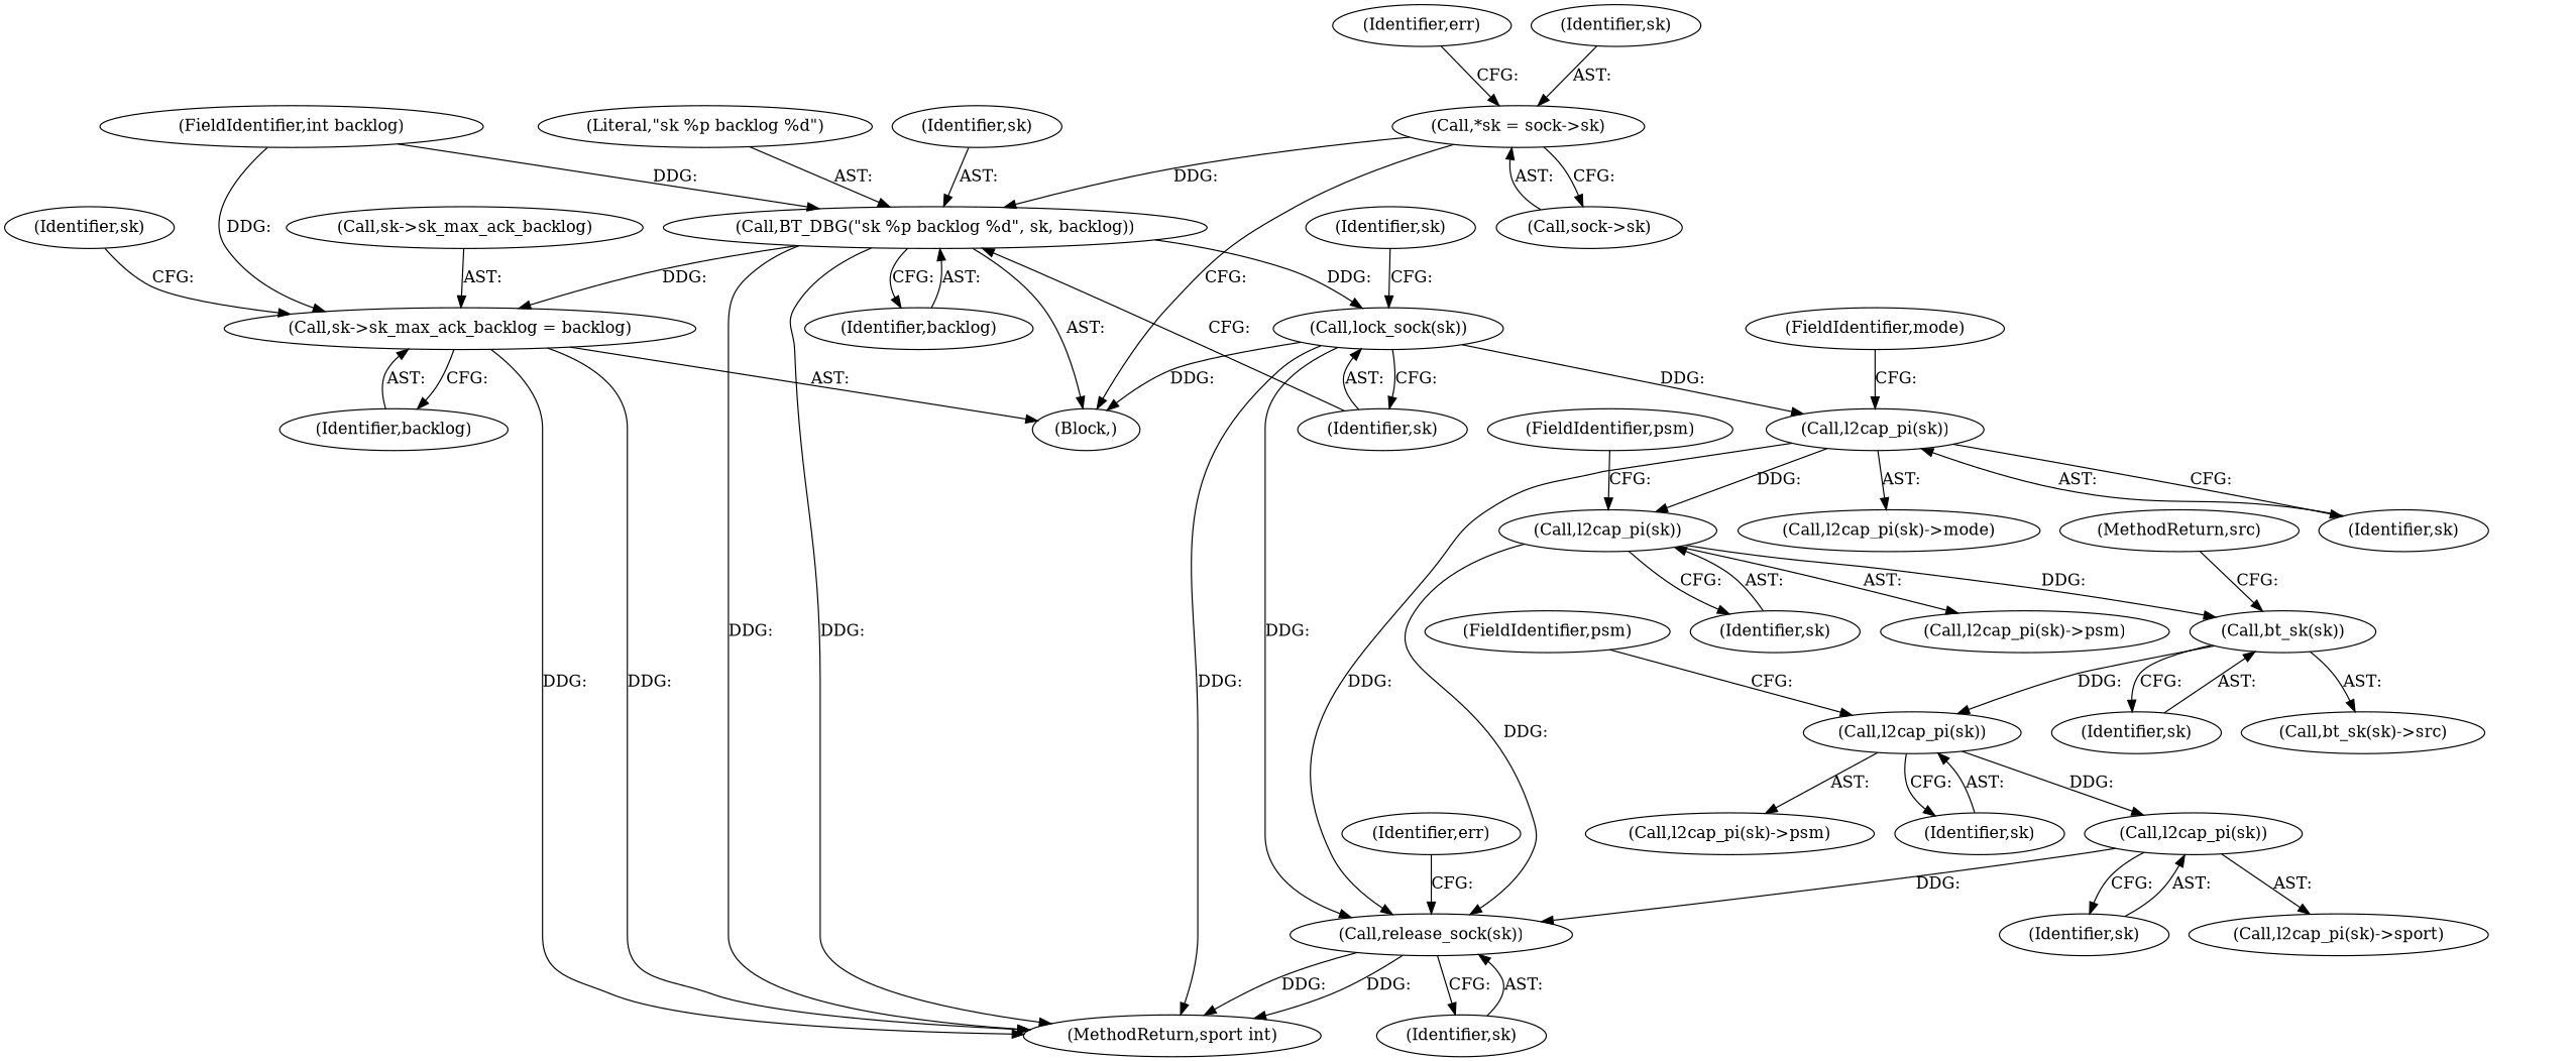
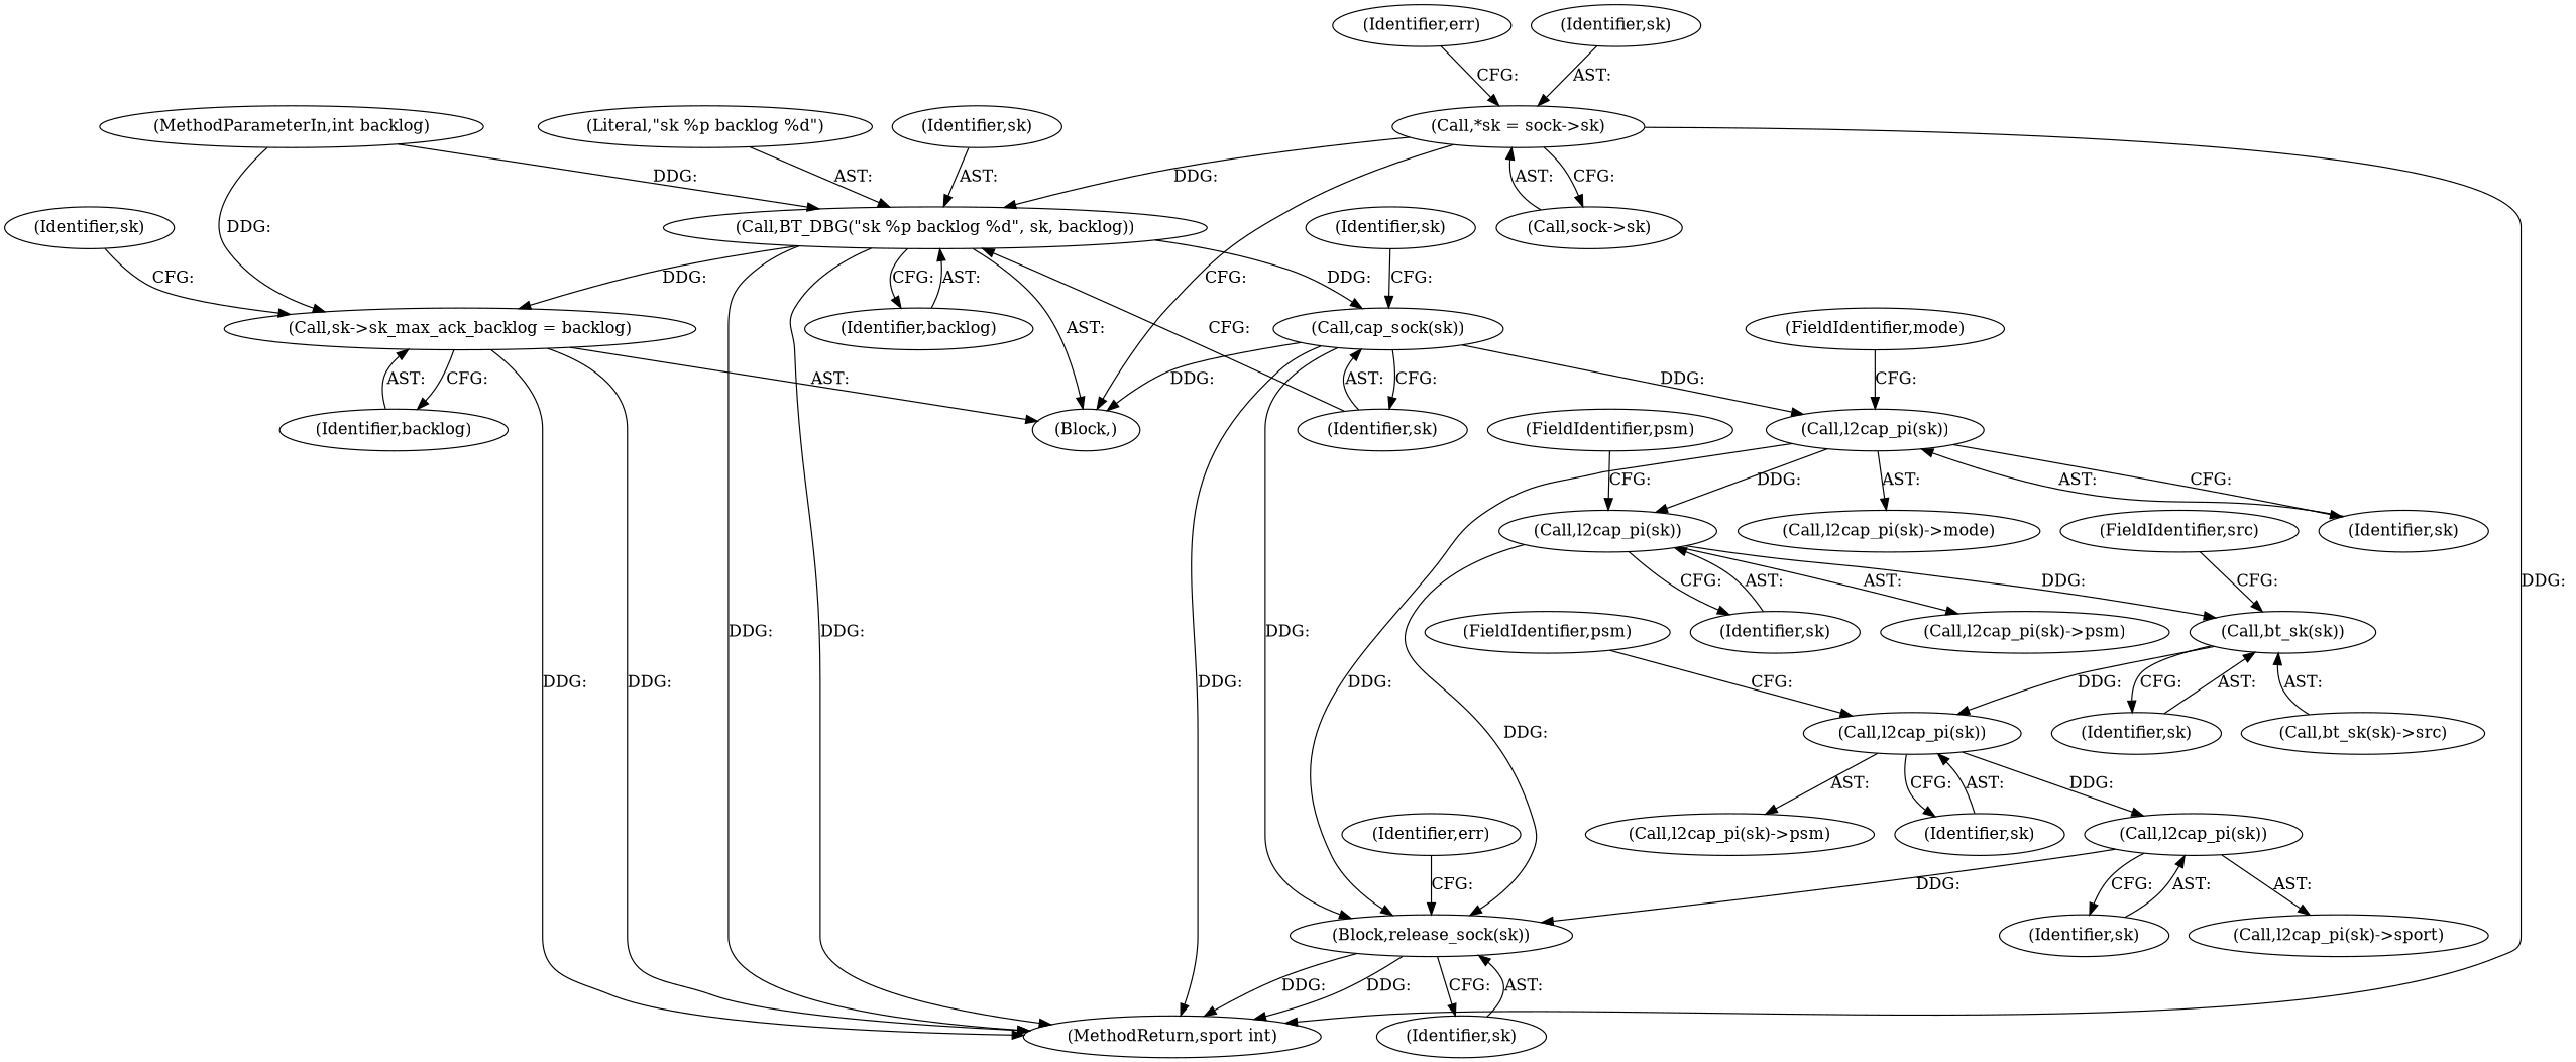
  digraph {
    n1 [label="(Call,*sk = sock->sk)"]
    n2 [label="(Call,BT_DBG(\"sk %p backlog %d\", sk, backlog))"]
    n3 [label="(Call,sock->sk)"]
    n4 [label="(MethodReturn,sport int)"]
    n5 [label="(Block,)"]
-   n6 [label="(Call,lock_sock(sk))"]
+   n6 [label="(Call,cap_sock(sk))"]
    n7 [label="(Call,sk->sk_max_ack_backlog = backlog)"]
    n8 [label="(Identifier,backlog)"]
    n9 [label="(Call,l2cap_pi(sk))"]
-   n10 [label="(Call,release_sock(sk))"]
+   n10 [label="(Block,release_sock(sk))"]
    n11 [label="(Identifier,sk)"]
    n12 [label="(Identifier,backlog)"]
    n13 [label="(Call,l2cap_pi(sk))"]
    n14 [label="(Identifier,sk)"]
    n15 [label="(Call,l2cap_pi(sk)->mode)"]
    n16 [label="(Identifier,sk)"]
    n17 [label="(Call,bt_sk(sk))"]
    n18 [label="(Call,l2cap_pi(sk)->psm)"]
    n19 [label="(Identifier,sk)"]
    n20 [label="(Call,l2cap_pi(sk))"]
    n21 [label="(Identifier,sk)"]
    n22 [label="(Call,bt_sk(sk)->src)"]
    n23 [label="(Call,l2cap_pi(sk))"]
    n24 [label="(Call,l2cap_pi(sk)->psm)"]
    n25 [label="(Identifier,sk)"]
    n26 [label="(Call,l2cap_pi(sk)->sport)"]
    n27 [label="(Identifier,sk)"]
    n28 [label="(Literal,\"sk %p backlog %d\")"]
    n29 [label="(Identifier,err)"]
    n30 [label="(Identifier,sk)"]
    n31 [label="(Identifier,sk)"]
    n32 [label="(FieldIdentifier,psm)"]
    n33 [label="(FieldIdentifier,psm)"]
    n34 [label="(Identifier,sk)"]
    n35 [label="(Identifier,err)"]
-   n36 [label="(MethodReturn,src)"]
+   n36 [label="(FieldIdentifier,src)"]
    n37 [label="(Identifier,sk)"]
-   n38 [label="(FieldIdentifier,int backlog)"]
+   n38 [label="(MethodParameterIn,int backlog)"]
    n39 [label="(FieldIdentifier,mode)"]
-   n40 [label="(Call,sk->sk_max_ack_backlog)"]
    n1 -> n2 [label="DDG: "]
    n1 -> n3 [label="CFG: "]
+   n1 -> n4 [label="DDG: "]
    n1 -> n5 [label="CFG: "]
    n2 -> n4 [label="DDG: "]
    n2 -> n4 [label="DDG: "]
    n2 -> n5 [label="AST: "]
    n2 -> n6 [label="DDG: "]
    n2 -> n7 [label="DDG: "]
    n2 -> n8 [label="CFG: "]
    n3 -> n1 [label="AST: "]
    n6 -> n4 [label="DDG: "]
    n6 -> n5 [label="DDG: "]
    n6 -> n9 [label="DDG: "]
    n6 -> n10 [label="DDG: "]
    n6 -> n11 [label="CFG: "]
    n7 -> n4 [label="DDG: "]
    n7 -> n4 [label="DDG: "]
    n7 -> n5 [label="AST: "]
    n7 -> n12 [label="CFG: "]
    n8 -> n2 [label="AST: "]
    n9 -> n10 [label="DDG: "]
    n9 -> n13 [label="DDG: "]
    n9 -> n14 [label="CFG: "]
    n9 -> n15 [label="AST: "]
    n10 -> n4 [label="DDG: "]
    n10 -> n4 [label="DDG: "]
    n10 -> n16 [label="CFG: "]
    n11 -> n2 [label="CFG: "]
    n11 -> n6 [label="AST: "]
    n12 -> n7 [label="AST: "]
    n13 -> n10 [label="DDG: "]
    n13 -> n17 [label="DDG: "]
    n13 -> n18 [label="AST: "]
    n13 -> n19 [label="CFG: "]
    n14 -> n9 [label="AST: "]
    n16 -> n10 [label="AST: "]
    n17 -> n20 [label="DDG: "]
    n17 -> n21 [label="CFG: "]
-   n17 -> n22 [label="AST: "]
+   n22 -> n17 [label="AST: "]
    n19 -> n13 [label="AST: "]
    n20 -> n23 [label="DDG: "]
    n20 -> n24 [label="AST: "]
    n20 -> n25 [label="CFG: "]
    n21 -> n17 [label="AST: "]
    n23 -> n10 [label="DDG: "]
    n23 -> n26 [label="AST: "]
    n23 -> n27 [label="CFG: "]
    n25 -> n20 [label="AST: "]
    n27 -> n23 [label="AST: "]
    n28 -> n2 [label="AST: "]
    n29 -> n10 [label="CFG: "]
    n30 -> n2 [label="AST: "]
    n31 -> n6 [label="CFG: "]
    n32 -> n20 [label="CFG: "]
    n33 -> n13 [label="CFG: "]
    n34 -> n7 [label="CFG: "]
    n35 -> n1 [label="CFG: "]
    n36 -> n17 [label="CFG: "]
    n37 -> n1 [label="AST: "]
    n38 -> n2 [label="DDG: "]
    n38 -> n7 [label="DDG: "]
    n39 -> n9 [label="CFG: "]
-   n40 -> n7 [label="AST: "]
  }
